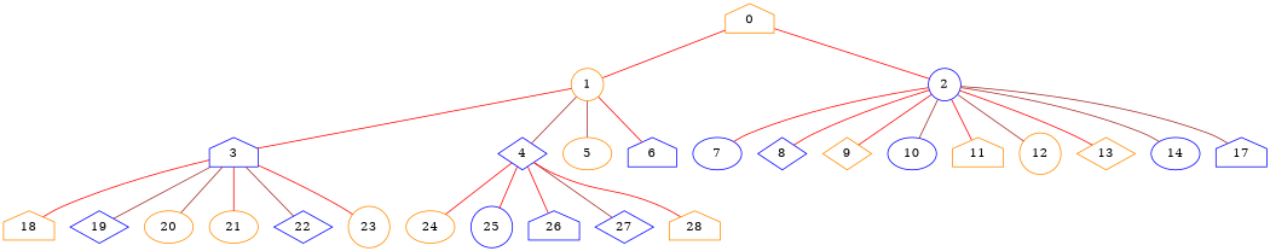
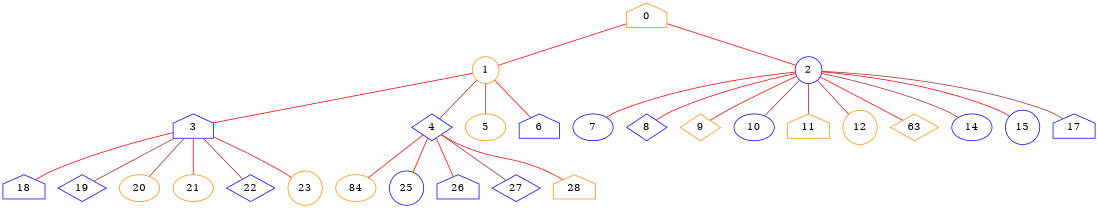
  graph {
    node [color=blue shape=house]
    edge [color=red]
    1 [color=darkorange shape=circle]
    0 [color=darkorange]
    2 [shape=circle]
    3
    4 [shape=diamond]
    5 [color=darkorange shape=ellipse]
    6
    7 [shape=ellipse]
    8 [shape=diamond]
    9 [color=darkorange shape=diamond]
    10 [shape=ellipse]
    11 [color=darkorange]
    12 [color=darkorange shape=circle]
-   13 [color=darkorange shape=diamond]
+   13 [color=darkorange shape=diamond label=63]
    14 [shape=ellipse]
+   15 [shape=circle]
    17
-   18 [color=darkorange]
+   18
    19 [shape=diamond]
    20 [color=darkorange shape=ellipse]
    21 [color=darkorange shape=ellipse]
    22 [shape=diamond]
    23 [color=darkorange shape=circle]
-   24 [color=darkorange shape=ellipse]
+   24 [color=darkorange shape=ellipse label=84]
    25 [shape=circle]
    26
    27 [shape=diamond]
    28 [color=darkorange]
    1 -- 3
    1 -- 4 [color=brown]
    1 -- 5 [color=brown]
    1 -- 6
    0 -- 1
    0 -- 2
    2 -- 7
    2 -- 8
    2 -- 9
    2 -- 10 [color=brown]
    2 -- 11
    2 -- 12 [color=brown]
    2 -- 13
    2 -- 14 [color=brown]
+   2 -- 15
    2 -- 17 [color=brown]
    3 -- 18
    3 -- 19 [color=brown]
    3 -- 20 [color=brown]
    3 -- 21
    3 -- 22 [color=brown]
    3 -- 23
    4 -- 24
    4 -- 25
    4 -- 26
    4 -- 27 [color=brown]
    4 -- 28
  }
